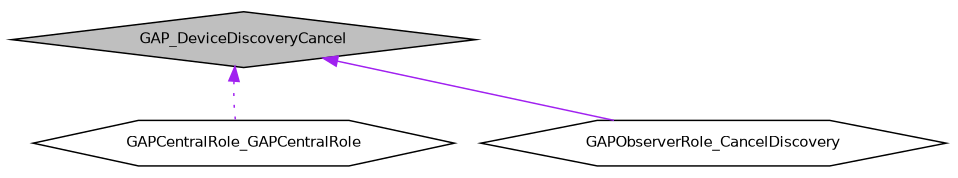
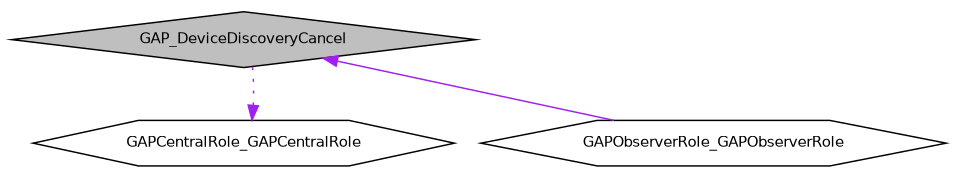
  digraph {
    rankdir=TB
    node [color=black fillcolor=white fontname=Helvetica fontsize=10 shape=hexagon style=filled]
    edge [color=purple dir=back fontname=Helvetica fontsize=10 labelfontname=Helvetica labelfontsize=10]
    n1 [fillcolor=grey75 fontcolor=black height=0.2 label=GAP_DeviceDiscoveryCancel shape=diamond width=0.4]
    n2 [height=0.2 label=GAPCentralRole_GAPCentralRole width=0.4]
-   n3 [height=0.2 label=GAPObserverRole_CancelDiscovery width=0.4]
-   n1 -> n2 [style=dotted]
+   n3 [height=0.2 label=GAPObserverRole_GAPObserverRole width=0.4]
+   n2 -> n1 [style=dotted]
    n1 -> n3 [style=solid]
  }
